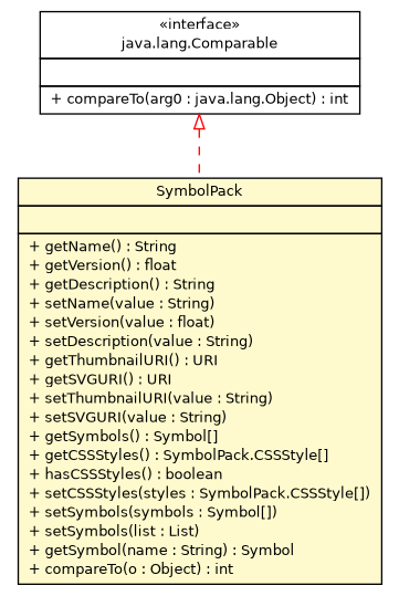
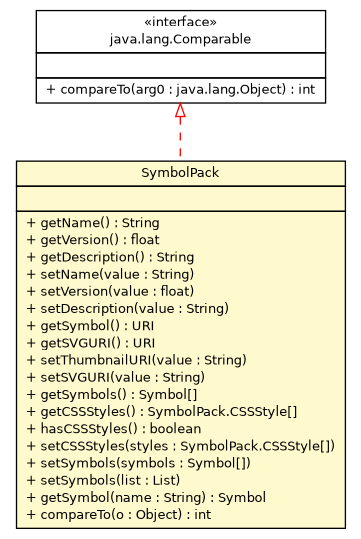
  digraph {
    nodesep=0.25
    ranksep=0.5
    node [fontcolor=black fontname=Helvetica fontsize=10.0 shape=plaintext]
-   n1 [label=<<table title="dip.world.variant.data.SymbolPack" border="0" cellborder="1" cellspacing="0" cellpadding="2" port="p" bgcolor="lemonChiffon" href="./SymbolPack.html"> 		<tr><td><table border="0" cellspacing="0" cellpadding="1"> <tr><td align="center" balign="center"> SymbolPack </td></tr> 		</table></td></tr> 		<tr><td><table border="0" cellspacing="0" cellpadding="1"> <tr><td align="left" balign="left">  </td></tr> 		</table></td></tr> 		<tr><td><table border="0" cellspacing="0" cellpadding="1"> <tr><td align="left" balign="left"> + getName() : String </td></tr> <tr><td align="left" balign="left"> + getVersion() : float </td></tr> <tr><td align="left" balign="left"> + getDescription() : String </td></tr> <tr><td align="left" balign="left"> + setName(value : String) </td></tr> <tr><td align="left" balign="left"> + setVersion(value : float) </td></tr> <tr><td align="left" balign="left"> + setDescription(value : String) </td></tr> <tr><td align="left" balign="left"> + getThumbnailURI() : URI </td></tr> <tr><td align="left" balign="left"> + getSVGURI() : URI </td></tr> <tr><td align="left" balign="left"> + setThumbnailURI(value : String) </td></tr> <tr><td align="left" balign="left"> + setSVGURI(value : String) </td></tr> <tr><td align="left" balign="left"> + getSymbols() : Symbol[] </td></tr> <tr><td align="left" balign="left"> + getCSSStyles() : SymbolPack.CSSStyle[] </td></tr> <tr><td align="left" balign="left"> + hasCSSStyles() : boolean </td></tr> <tr><td align="left" balign="left"> + setCSSStyles(styles : SymbolPack.CSSStyle[]) </td></tr> <tr><td align="left" balign="left"> + setSymbols(symbols : Symbol[]) </td></tr> <tr><td align="left" balign="left"> + setSymbols(list : List) </td></tr> <tr><td align="left" balign="left"> + getSymbol(name : String) : Symbol </td></tr> <tr><td align="left" balign="left"> + compareTo(o : Object) : int </td></tr> 		</table></td></tr> 		</table>>]
+   n1 [label=<<table title="dip.world.variant.data.SymbolPack" border="0" cellborder="1" cellspacing="0" cellpadding="2" port="p" bgcolor="lemonChiffon" href="./SymbolPack.html"> 		<tr><td><table border="0" cellspacing="0" cellpadding="1"> <tr><td align="center" balign="center"> SymbolPack </td></tr> 		</table></td></tr> 		<tr><td><table border="0" cellspacing="0" cellpadding="1"> <tr><td align="left" balign="left">  </td></tr> 		</table></td></tr> 		<tr><td><table border="0" cellspacing="0" cellpadding="1"> <tr><td align="left" balign="left"> + getName() : String </td></tr> <tr><td align="left" balign="left"> + getVersion() : float </td></tr> <tr><td align="left" balign="left"> + getDescription() : String </td></tr> <tr><td align="left" balign="left"> + setName(value : String) </td></tr> <tr><td align="left" balign="left"> + setVersion(value : float) </td></tr> <tr><td align="left" balign="left"> + setDescription(value : String) </td></tr> <tr><td align="left" balign="left"> + getSymbol() : URI </td></tr> <tr><td align="left" balign="left"> + getSVGURI() : URI </td></tr> <tr><td align="left" balign="left"> + setThumbnailURI(value : String) </td></tr> <tr><td align="left" balign="left"> + setSVGURI(value : String) </td></tr> <tr><td align="left" balign="left"> + getSymbols() : Symbol[] </td></tr> <tr><td align="left" balign="left"> + getCSSStyles() : SymbolPack.CSSStyle[] </td></tr> <tr><td align="left" balign="left"> + hasCSSStyles() : boolean </td></tr> <tr><td align="left" balign="left"> + setCSSStyles(styles : SymbolPack.CSSStyle[]) </td></tr> <tr><td align="left" balign="left"> + setSymbols(symbols : Symbol[]) </td></tr> <tr><td align="left" balign="left"> + setSymbols(list : List) </td></tr> <tr><td align="left" balign="left"> + getSymbol(name : String) : Symbol </td></tr> <tr><td align="left" balign="left"> + compareTo(o : Object) : int </td></tr> 		</table></td></tr> 		</table>>]
    n2 [label=<<table title="java.lang.Comparable" border="0" cellborder="1" cellspacing="0" cellpadding="2" port="p" href="http://java.sun.com/j2se/1.4.2/docs/api/java/lang/Comparable.html"> 		<tr><td><table border="0" cellspacing="0" cellpadding="1"> <tr><td align="center" balign="center"> &#171;interface&#187; </td></tr> <tr><td align="center" balign="center"> java.lang.Comparable </td></tr> 		</table></td></tr> 		<tr><td><table border="0" cellspacing="0" cellpadding="1"> <tr><td align="left" balign="left">  </td></tr> 		</table></td></tr> 		<tr><td><table border="0" cellspacing="0" cellpadding="1"> <tr><td align="left" balign="left"> + compareTo(arg0 : java.lang.Object) : int </td></tr> 		</table></td></tr> 		</table>>]
    n2 -> n1 [arrowtail=empty dir=back fontname=Helvetica fontsize=10 headport=p labelfontname=Helvetica labelfontsize=10 style=dashed tailport=p color=red]
  }
